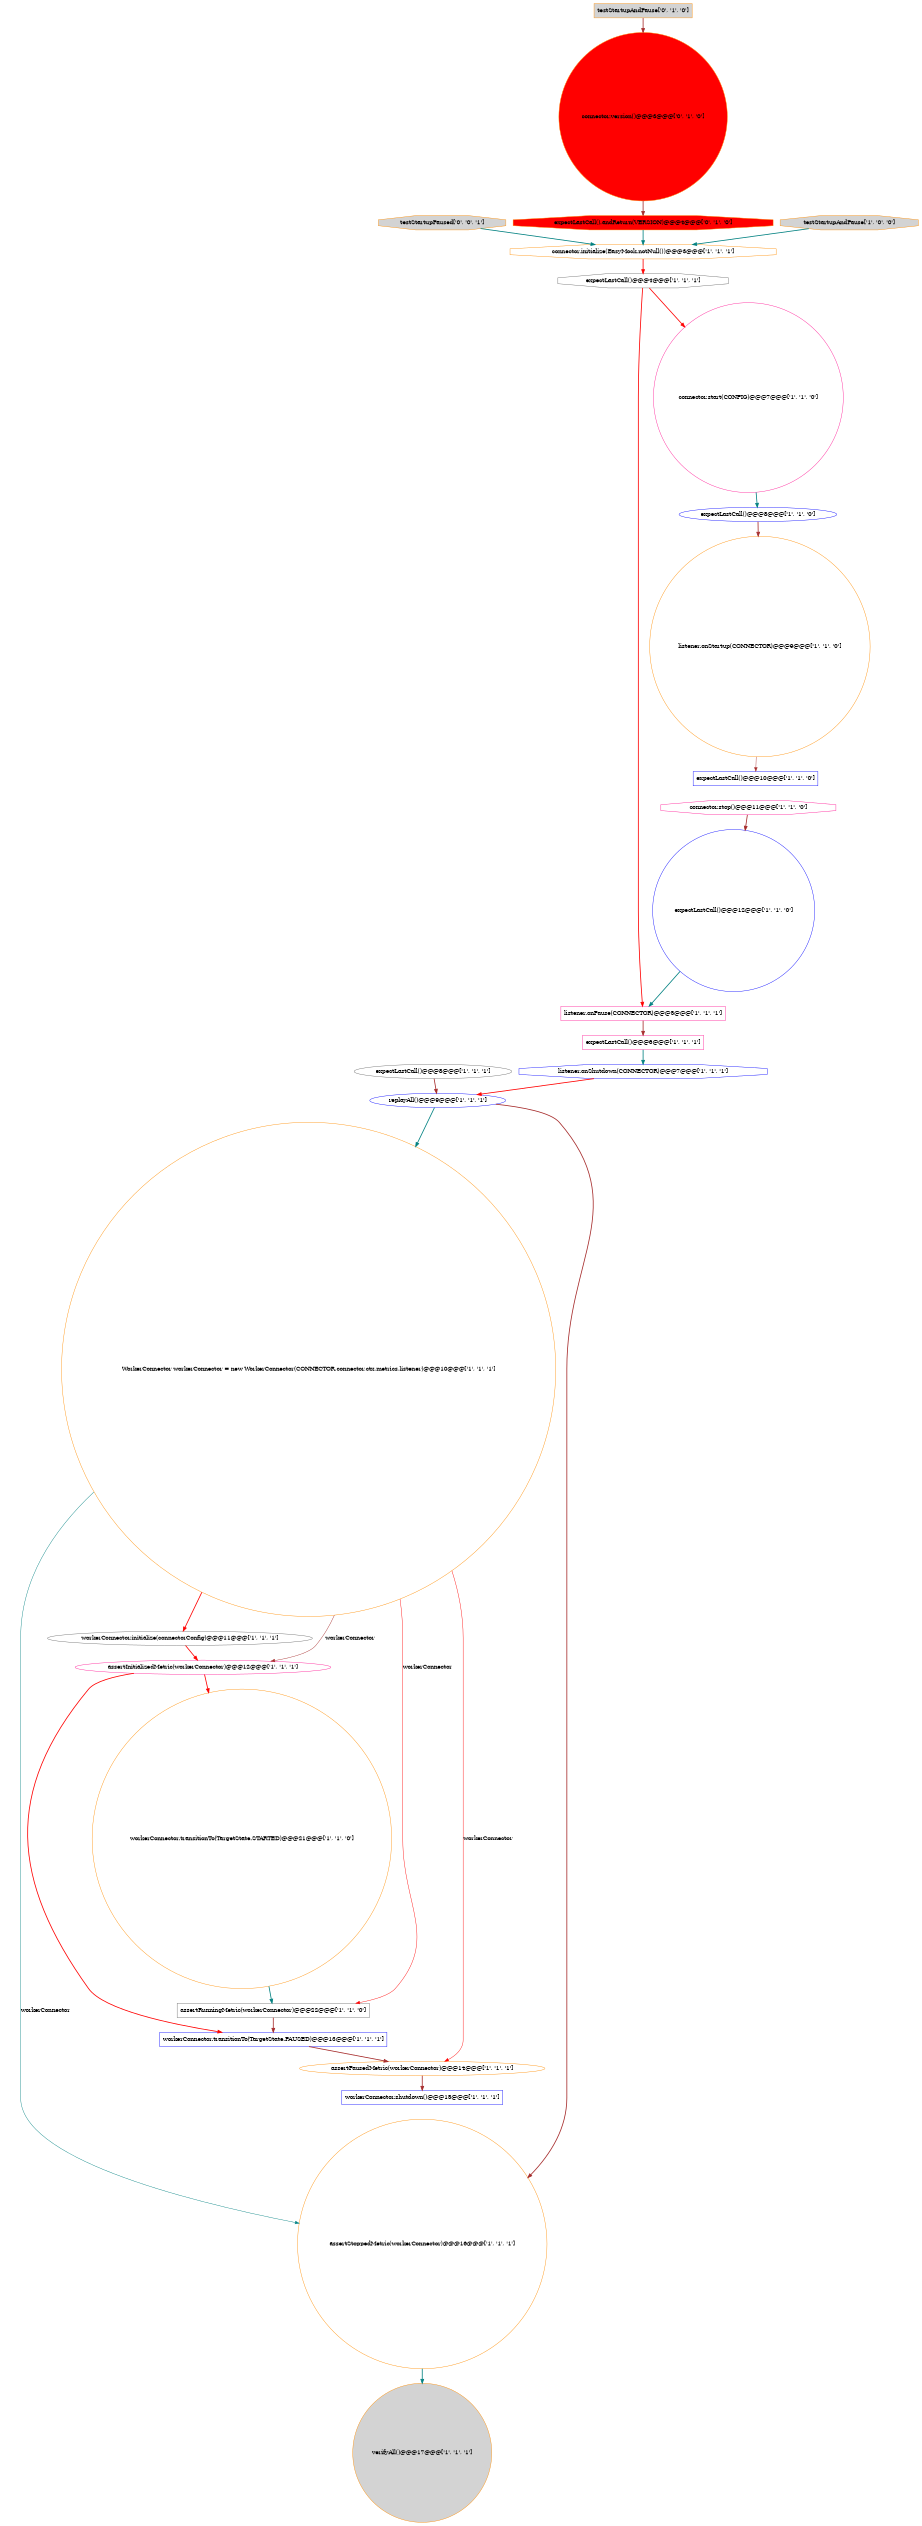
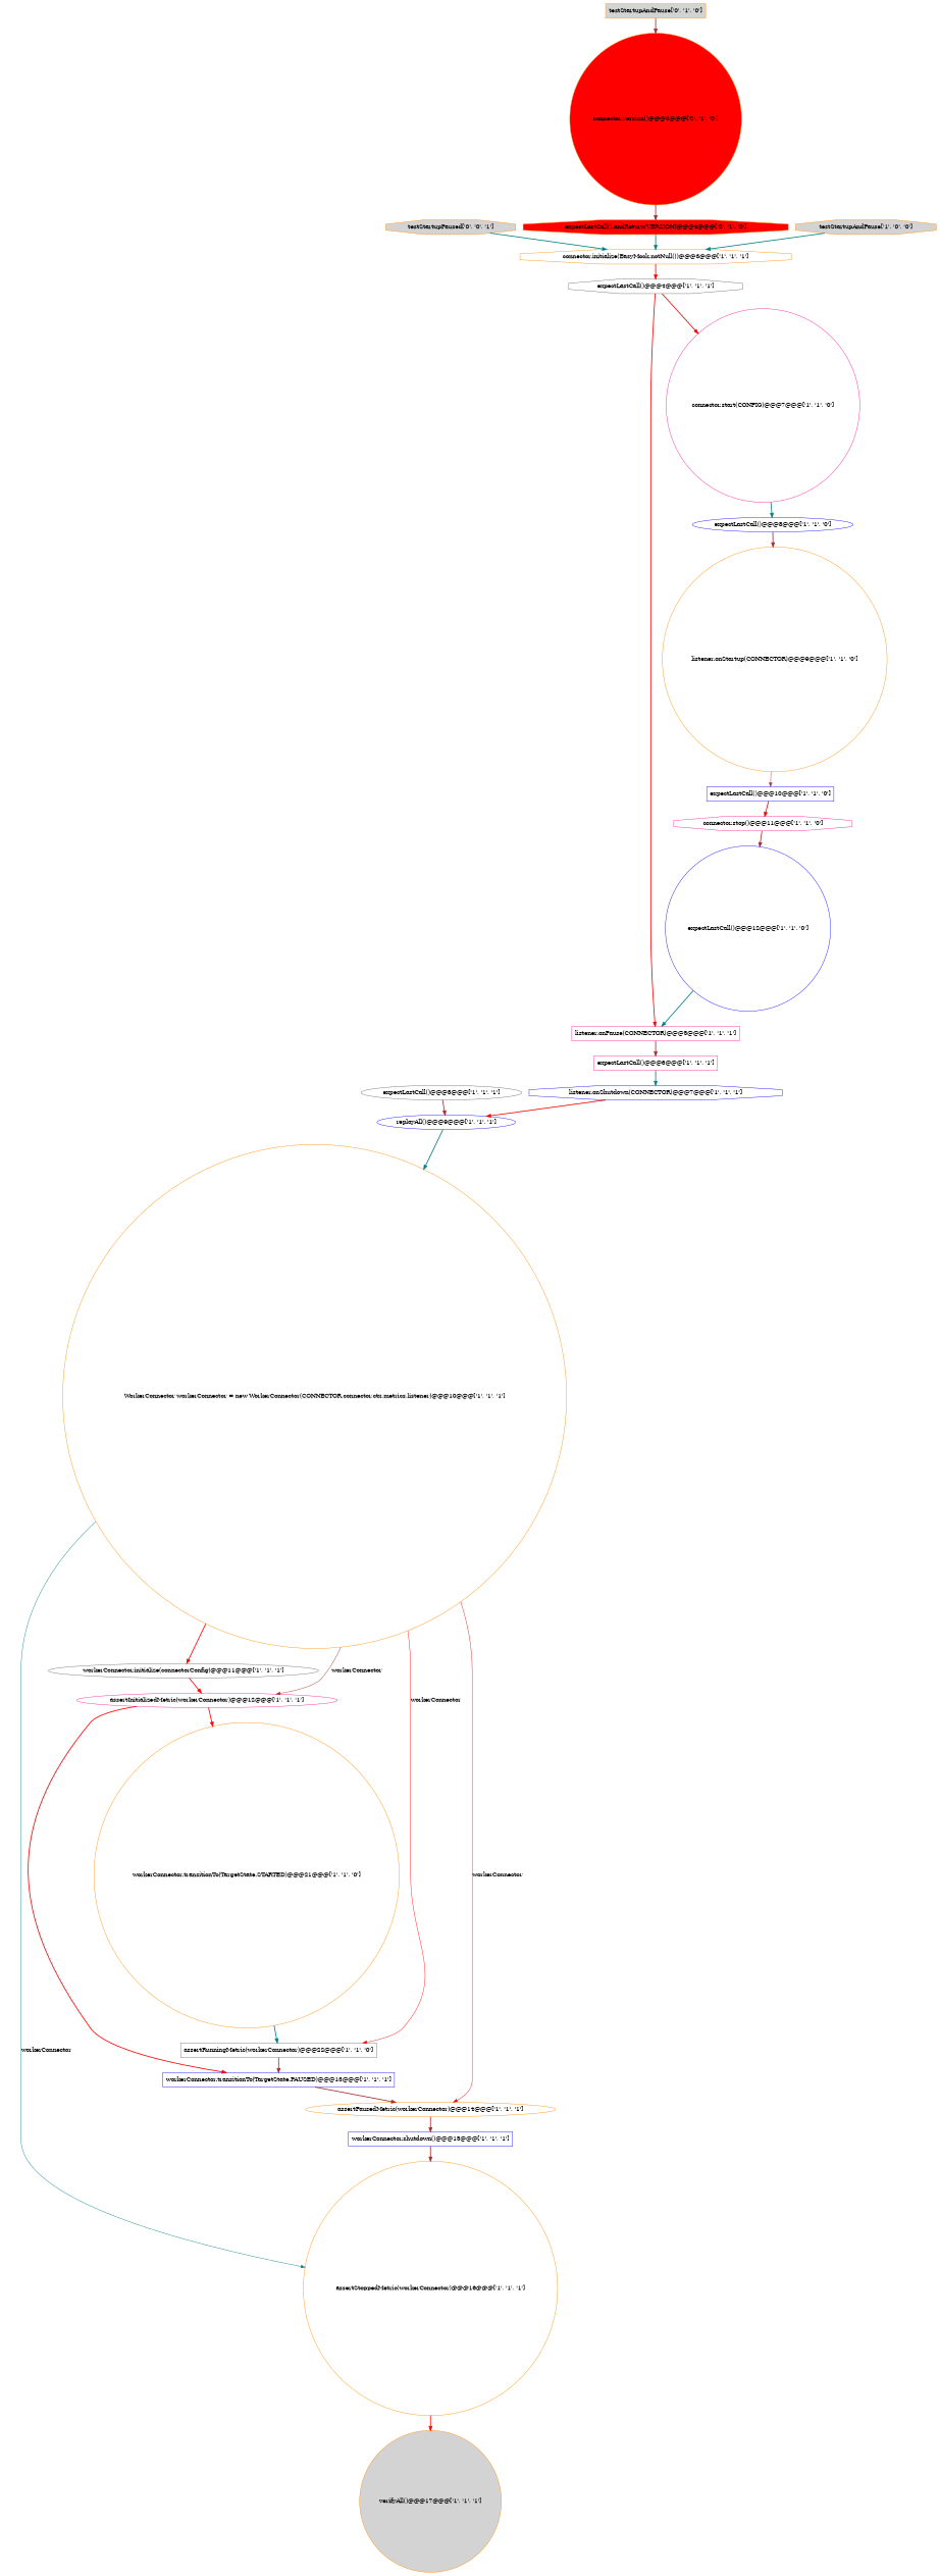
  digraph {
    node [color=darkorange fillcolor=white shape=circle style=filled]
    edge [color=brown style=bold]
    n1 [color=gray40 label="expectLastCall()@@@8@@@['1', '1', '1']" shape=ellipse]
    n2 [color=blue label="replayAll()@@@9@@@['1', '1', '1']" shape=ellipse]
    n3 [label="WorkerConnector workerConnector = new WorkerConnector(CONNECTOR,connector,ctx,metrics,listener)@@@10@@@['1', '1', '1']"]
    n4 [color=blue label="workerConnector.transitionTo(TargetState.PAUSED)@@@13@@@['1', '1', '1']" shape=box]
    n5 [label="assertPausedMetric(workerConnector)@@@14@@@['1', '1', '1']" shape=ellipse]
    n6 [color=blue label="workerConnector.shutdown()@@@15@@@['1', '1', '1']" shape=box]
    n7 [label="workerConnector.transitionTo(TargetState.STARTED)@@@21@@@['1', '1', '0']"]
    n8 [color=gray40 label="assertRunningMetric(workerConnector)@@@22@@@['1', '1', '0']" shape=box]
    n9 [color=blue label="listener.onShutdown(CONNECTOR)@@@7@@@['1', '1', '1']" shape=octagon]
    n10 [fillcolor=lightgray label="testStartupPaused['0', '0', '1']" shape=octagon]
    n11 [label="connector.initialize(EasyMock.notNull())@@@3@@@['1', '1', '1']" shape=octagon]
    n12 [color=gray40 label="expectLastCall()@@@4@@@['1', '1', '1']" shape=octagon]
    n13 [fillcolor=lightgray label="verifyAll()@@@17@@@['1', '1', '1']"]
    n14 [color=deeppink label="listener.onPause(CONNECTOR)@@@5@@@['1', '1', '1']" shape=box]
    n15 [color=deeppink label="expectLastCall()@@@6@@@['1', '1', '1']" shape=box]
    n16 [color=deeppink label="connector.start(CONFIG)@@@7@@@['1', '1', '0']"]
    n17 [color=blue label="expectLastCall()@@@8@@@['1', '1', '0']" shape=ellipse]
    n18 [color=blue label="expectLastCall()@@@10@@@['1', '1', '0']" shape=box]
    n19 [color=deeppink label="connector.stop()@@@11@@@['1', '1', '0']" shape=octagon]
    n20 [color=blue label="expectLastCall()@@@12@@@['1', '1', '0']"]
    n21 [label="assertStoppedMetric(workerConnector)@@@16@@@['1', '1', '1']"]
    n22 [color=deeppink label="assertInitializedMetric(workerConnector)@@@12@@@['1', '1', '1']" shape=ellipse]
    n23 [color=gray40 label="workerConnector.initialize(connectorConfig)@@@11@@@['1', '1', '1']" shape=ellipse]
    n24 [fillcolor=lightgray label="testStartupAndPause['0', '1', '0']" shape=box]
    n25 [fillcolor=red label="connector.version()@@@3@@@['0', '1', '0']"]
    n26 [fillcolor=red label="expectLastCall().andReturn(VERSION)@@@4@@@['0', '1', '0']" shape=octagon]
    n27 [label="listener.onStartup(CONNECTOR)@@@9@@@['1', '1', '0']"]
    n28 [fillcolor=lightgray label="testStartupAndPause['1', '0', '0']" shape=octagon]
    n1 -> n2
    n2 -> n3 [color=teal]
    n3 -> n5 [color=red label=workerConnector style=solid]
    n3 -> n8 [color=red label=workerConnector style=solid]
    n3 -> n21 [color=teal label=workerConnector style=solid]
    n3 -> n22 [label=workerConnector style=solid]
    n3 -> n23 [color=red]
    n4 -> n5
    n5 -> n6
-   n2 -> n21
+   n6 -> n21
    n7 -> n8 [color=teal]
    n8 -> n4
    n9 -> n2 [color=red]
    n10 -> n11 [color=teal]
    n11 -> n12 [color=red]
    n12 -> n14 [color=red]
    n12 -> n16 [color=red]
    n14 -> n15
    n15 -> n9 [color=teal]
    n16 -> n17 [color=teal]
    n17 -> n27
+   n18 -> n19 [color=red]
    n19 -> n20
    n20 -> n14 [color=teal]
-   n21 -> n13 [color=teal]
+   n21 -> n13 [color=red]
    n22 -> n4 [color=red]
    n22 -> n7 [color=red]
    n23 -> n22 [color=red]
    n24 -> n25
    n25 -> n26
    n26 -> n11 [color=teal]
    n27 -> n18 [style=solid]
    n28 -> n11 [color=teal]
  }
